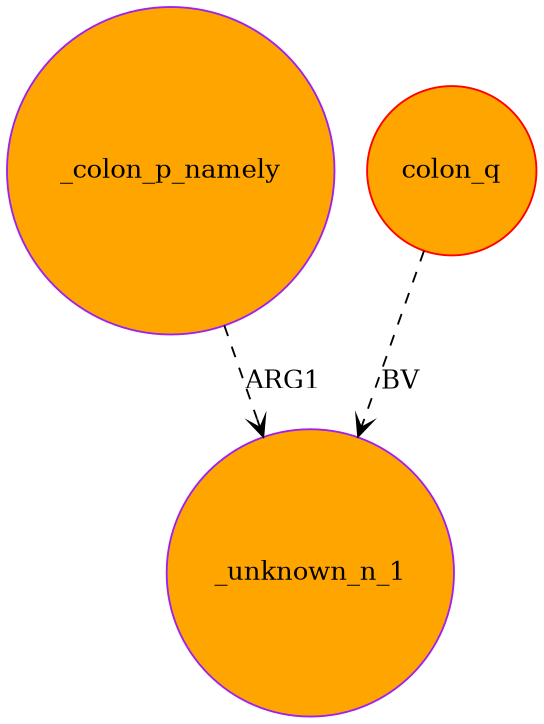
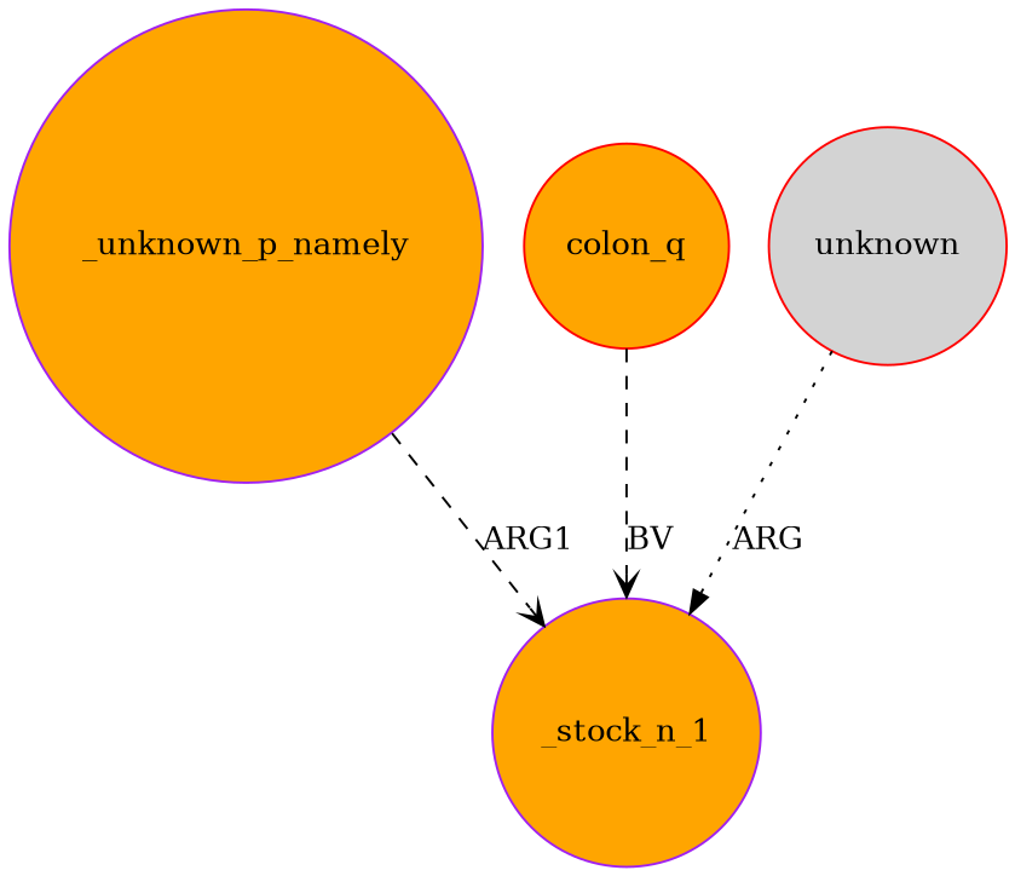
  digraph {
    node [color=purple fillcolor=orange shape=circle style=filled]
    edge [arrowhead=vee style=dashed]
-   _colon_p_namely
-   _stock_n_1 [label=_unknown_n_1]
+   _colon_p_namely [label=_unknown_p_namely]
+   _stock_n_1
    n3 [color=red label=colon_q]
+   unknown [color=red fillcolor=lightgrey]
    _colon_p_namely -> _stock_n_1 [label=ARG1]
    n3 -> _stock_n_1 [label=BV]
+   unknown -> _stock_n_1 [arrowhead=normal label=ARG style=dotted]
  }
